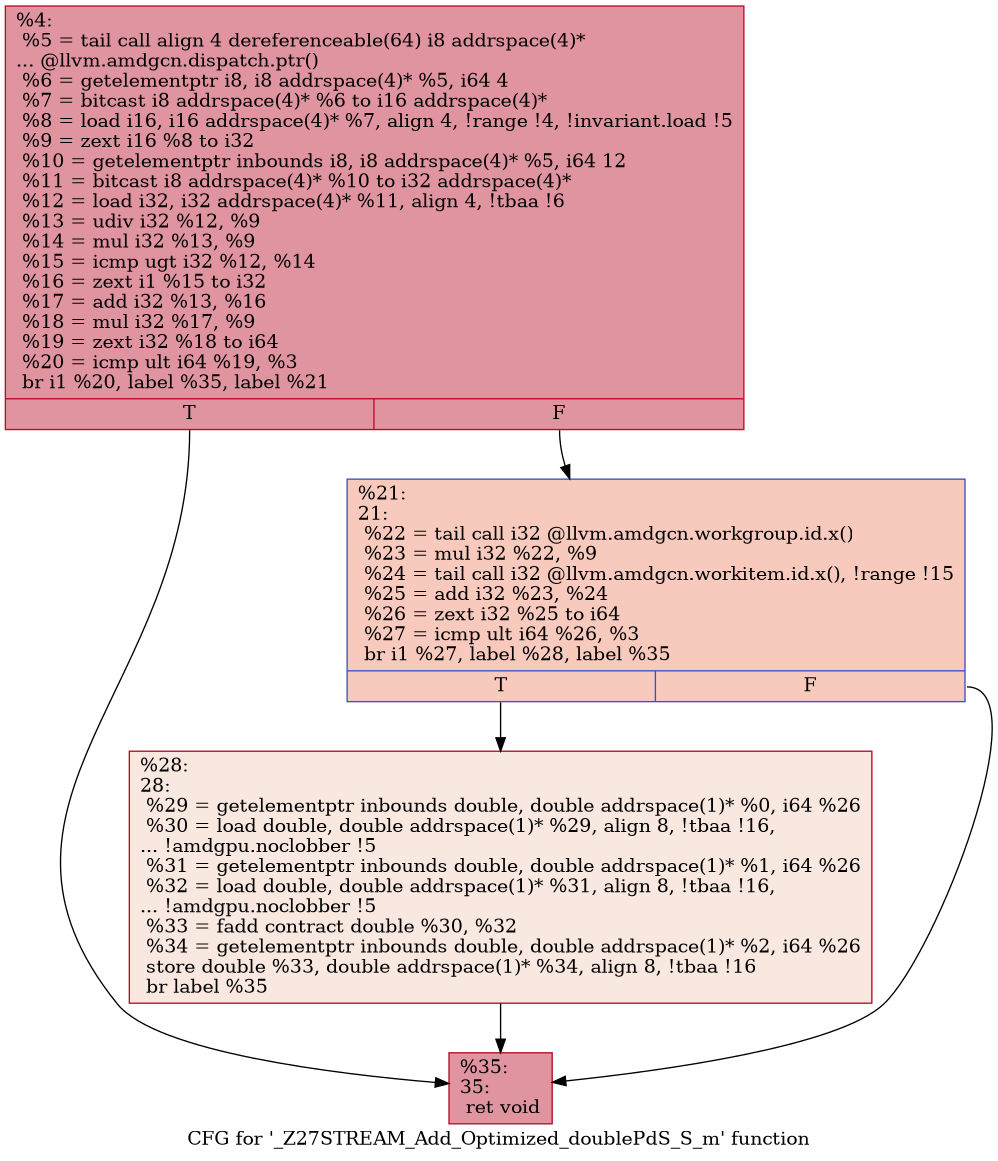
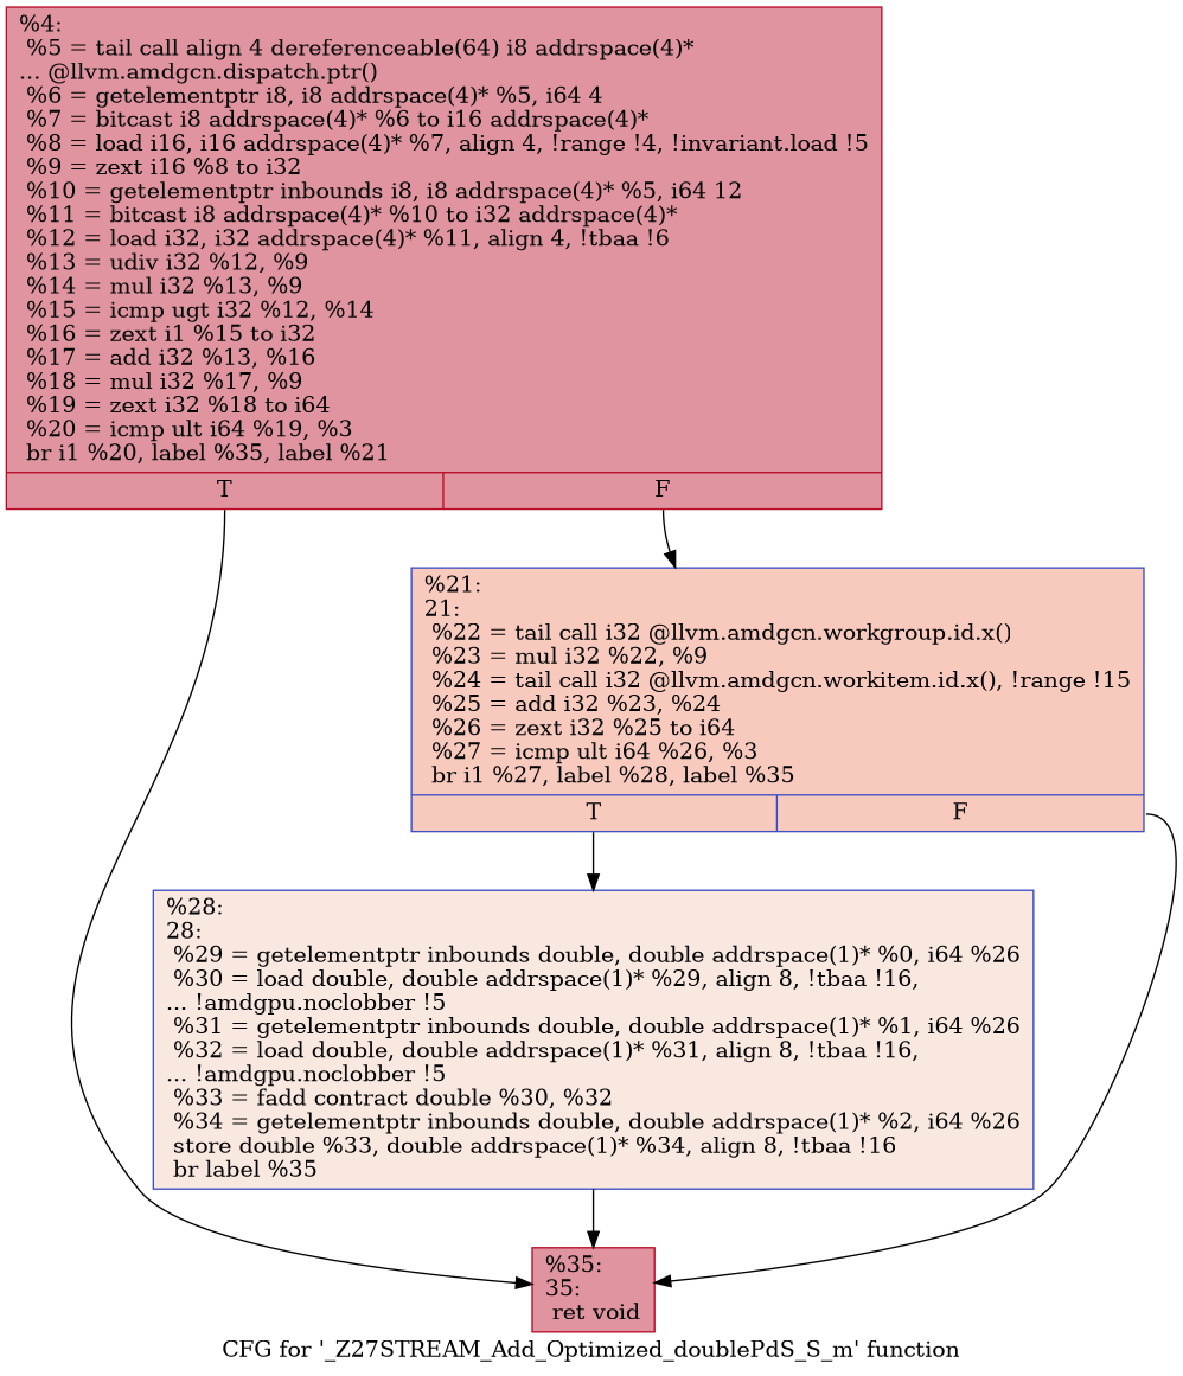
  digraph {
    label="CFG for '_Z27STREAM_Add_Optimized_doublePdS_S_m' function"
    node [color="#b70d28ff" fillcolor="#b70d2870" shape=record style=filled]
    edge [tailport=s0]
    n1 [label="{%4:\l  %5 = tail call align 4 dereferenceable(64) i8 addrspace(4)*\l... @llvm.amdgcn.dispatch.ptr()\l  %6 = getelementptr i8, i8 addrspace(4)* %5, i64 4\l  %7 = bitcast i8 addrspace(4)* %6 to i16 addrspace(4)*\l  %8 = load i16, i16 addrspace(4)* %7, align 4, !range !4, !invariant.load !5\l  %9 = zext i16 %8 to i32\l  %10 = getelementptr inbounds i8, i8 addrspace(4)* %5, i64 12\l  %11 = bitcast i8 addrspace(4)* %10 to i32 addrspace(4)*\l  %12 = load i32, i32 addrspace(4)* %11, align 4, !tbaa !6\l  %13 = udiv i32 %12, %9\l  %14 = mul i32 %13, %9\l  %15 = icmp ugt i32 %12, %14\l  %16 = zext i1 %15 to i32\l  %17 = add i32 %13, %16\l  %18 = mul i32 %17, %9\l  %19 = zext i32 %18 to i64\l  %20 = icmp ult i64 %19, %3\l  br i1 %20, label %35, label %21\l|{<s0>T|<s1>F}}"]
    n2 [label="{%35:\l35:                                               \l  ret void\l}"]
    n3 [color="#3d50c3ff" fillcolor="#ef886b70" label="{%21:\l21:                                               \l  %22 = tail call i32 @llvm.amdgcn.workgroup.id.x()\l  %23 = mul i32 %22, %9\l  %24 = tail call i32 @llvm.amdgcn.workitem.id.x(), !range !15\l  %25 = add i32 %23, %24\l  %26 = zext i32 %25 to i64\l  %27 = icmp ult i64 %26, %3\l  br i1 %27, label %28, label %35\l|{<s0>T|<s1>F}}"]
-   n4 [fillcolor="#f1ccb870" label="{%28:\l28:                                               \l  %29 = getelementptr inbounds double, double addrspace(1)* %0, i64 %26\l  %30 = load double, double addrspace(1)* %29, align 8, !tbaa !16,\l... !amdgpu.noclobber !5\l  %31 = getelementptr inbounds double, double addrspace(1)* %1, i64 %26\l  %32 = load double, double addrspace(1)* %31, align 8, !tbaa !16,\l... !amdgpu.noclobber !5\l  %33 = fadd contract double %30, %32\l  %34 = getelementptr inbounds double, double addrspace(1)* %2, i64 %26\l  store double %33, double addrspace(1)* %34, align 8, !tbaa !16\l  br label %35\l}"]
+   n4 [color="#3d50c3ff" fillcolor="#f1ccb870" label="{%28:\l28:                                               \l  %29 = getelementptr inbounds double, double addrspace(1)* %0, i64 %26\l  %30 = load double, double addrspace(1)* %29, align 8, !tbaa !16,\l... !amdgpu.noclobber !5\l  %31 = getelementptr inbounds double, double addrspace(1)* %1, i64 %26\l  %32 = load double, double addrspace(1)* %31, align 8, !tbaa !16,\l... !amdgpu.noclobber !5\l  %33 = fadd contract double %30, %32\l  %34 = getelementptr inbounds double, double addrspace(1)* %2, i64 %26\l  store double %33, double addrspace(1)* %34, align 8, !tbaa !16\l  br label %35\l}"]
    n1 -> n2
    n1 -> n3 [tailport=s1]
    n3 -> n2 [tailport=s1]
    n3 -> n4
    n4 -> n2 [tailport=""]
  }
